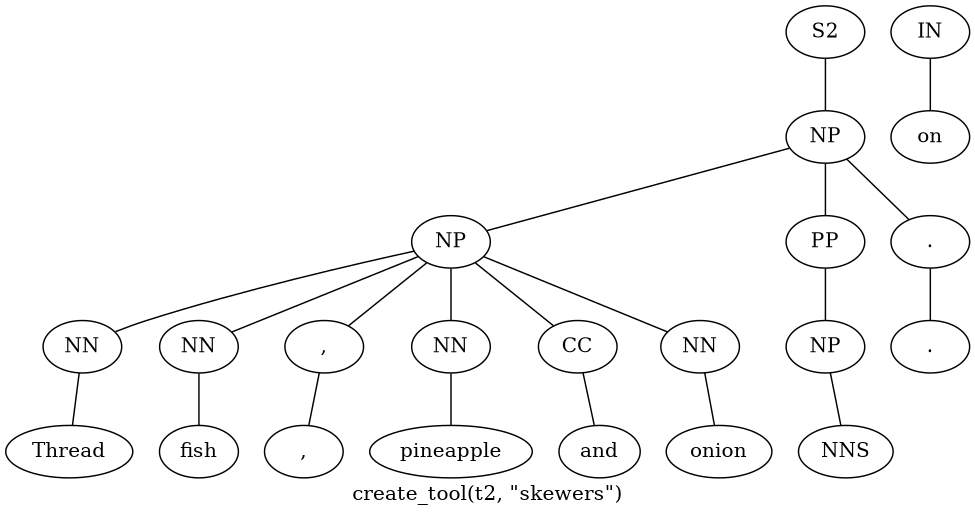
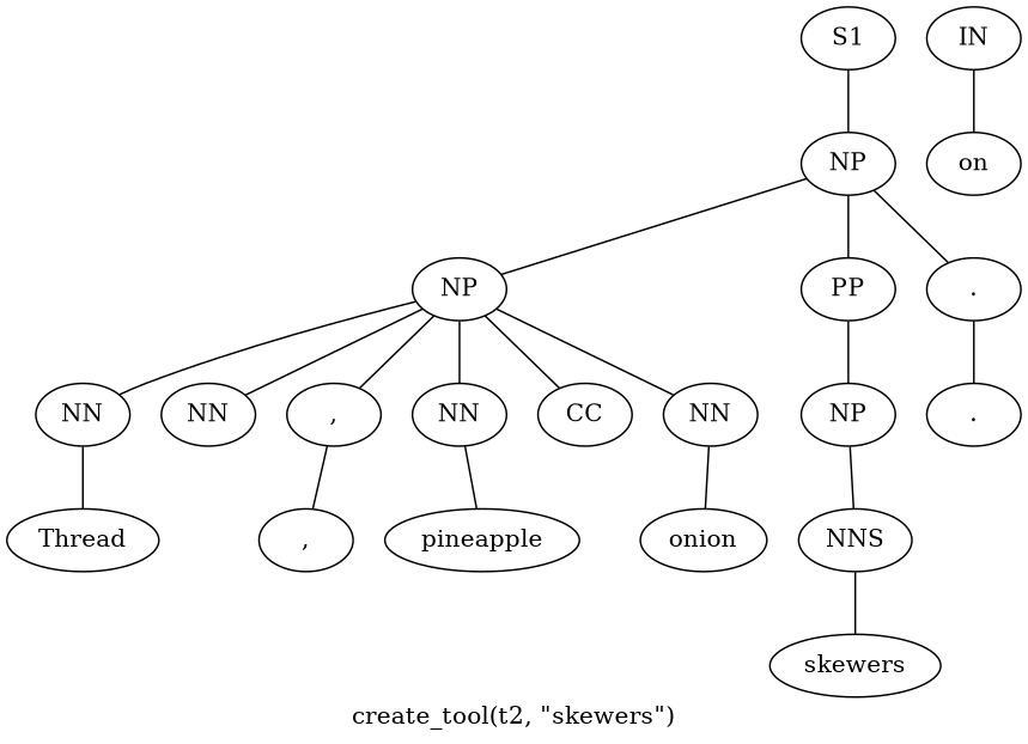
  graph {
    label="create_tool(t2, \"skewers\")"
-   n1 [label=S2]
+   n1 [label=S1]
    n2 [label=NP]
    n3 [label=NP]
    n4 [label=PP]
    n5 [label="."]
    n6 [label=NN]
    n7 [label=NN]
    n8 [label=","]
    n9 [label=NN]
    n10 [label=CC]
    n11 [label=NN]
    n12 [label=NP]
    n13 [label="."]
    n14 [label=Thread]
-   n15 [label=fish]
    n16 [label=","]
    n17 [label=pineapple]
-   n18 [label=and]
    n19 [label=onion]
    n20 [label=IN]
    n21 [label=on]
    n22 [label=NNS]
+   n23 [label=skewers]
    n1 -- n2
    n2 -- n3
    n2 -- n4
    n2 -- n5
    n3 -- n6
    n3 -- n7
    n3 -- n8
    n3 -- n9
    n3 -- n10
    n3 -- n11
    n4 -- n12
    n5 -- n13
    n6 -- n14
-   n7 -- n15
    n8 -- n16
    n9 -- n17
-   n10 -- n18
    n11 -- n19
    n12 -- n22
    n20 -- n21
+   n22 -- n23
  }
